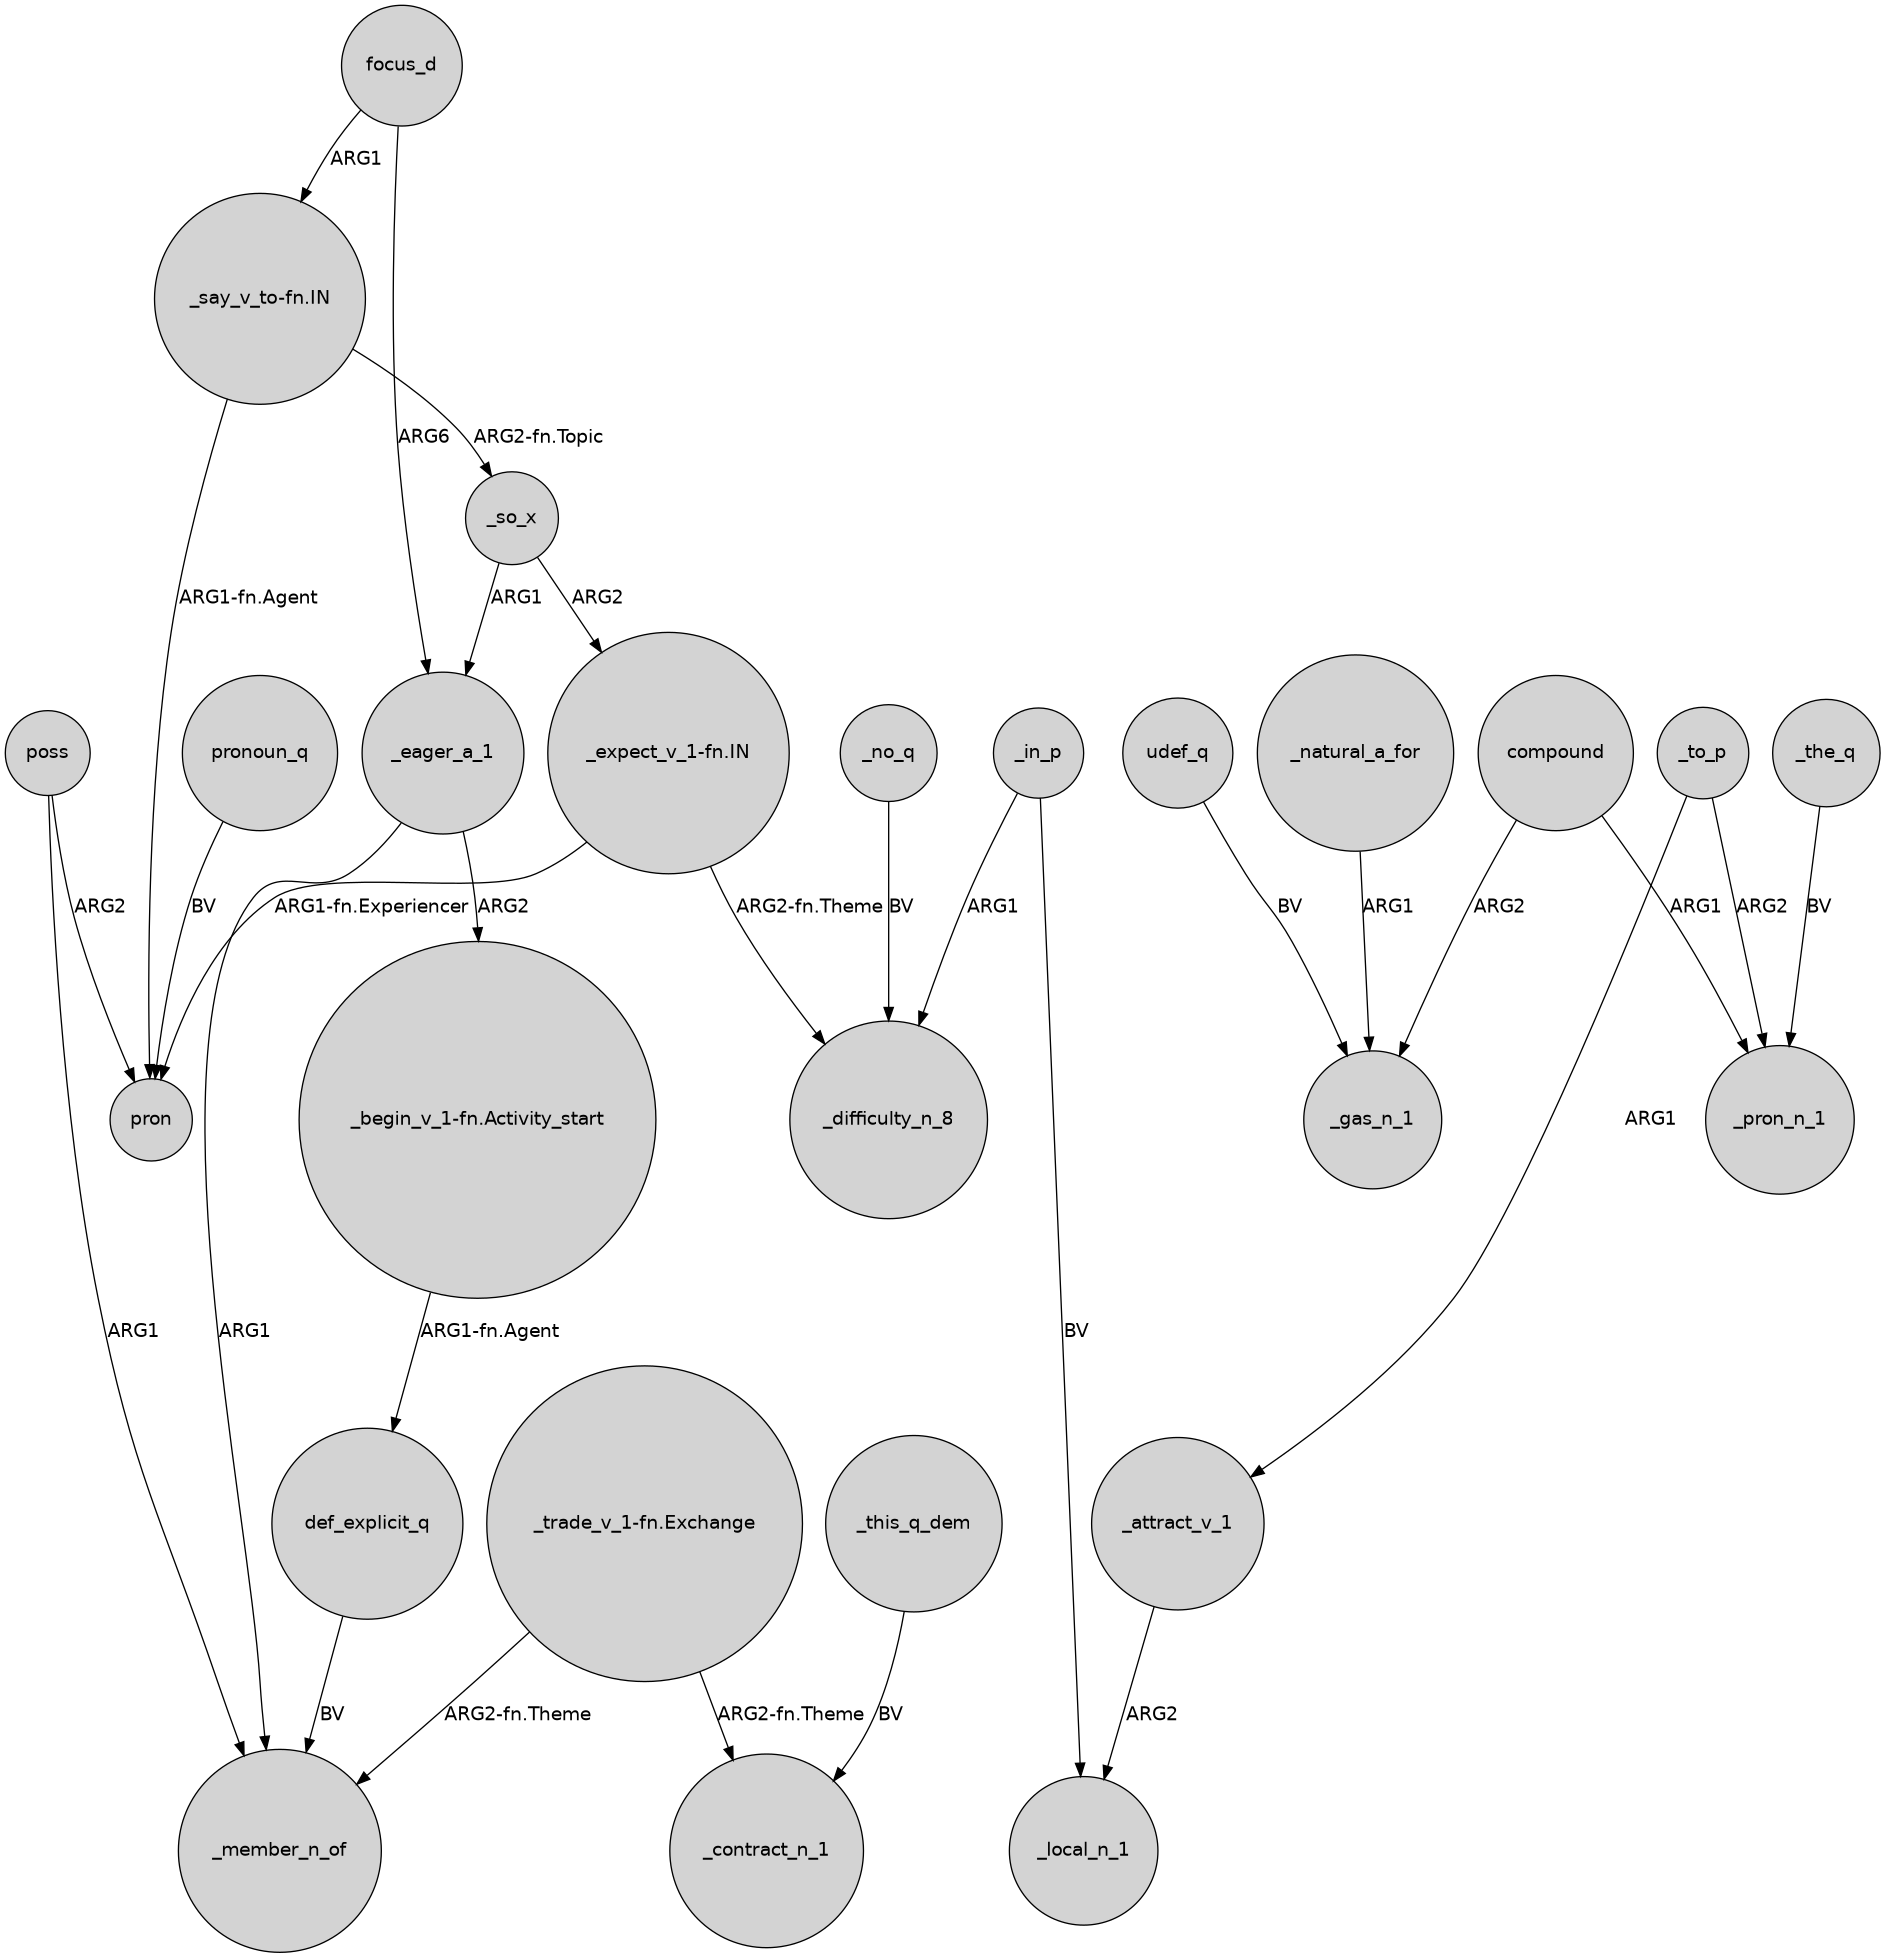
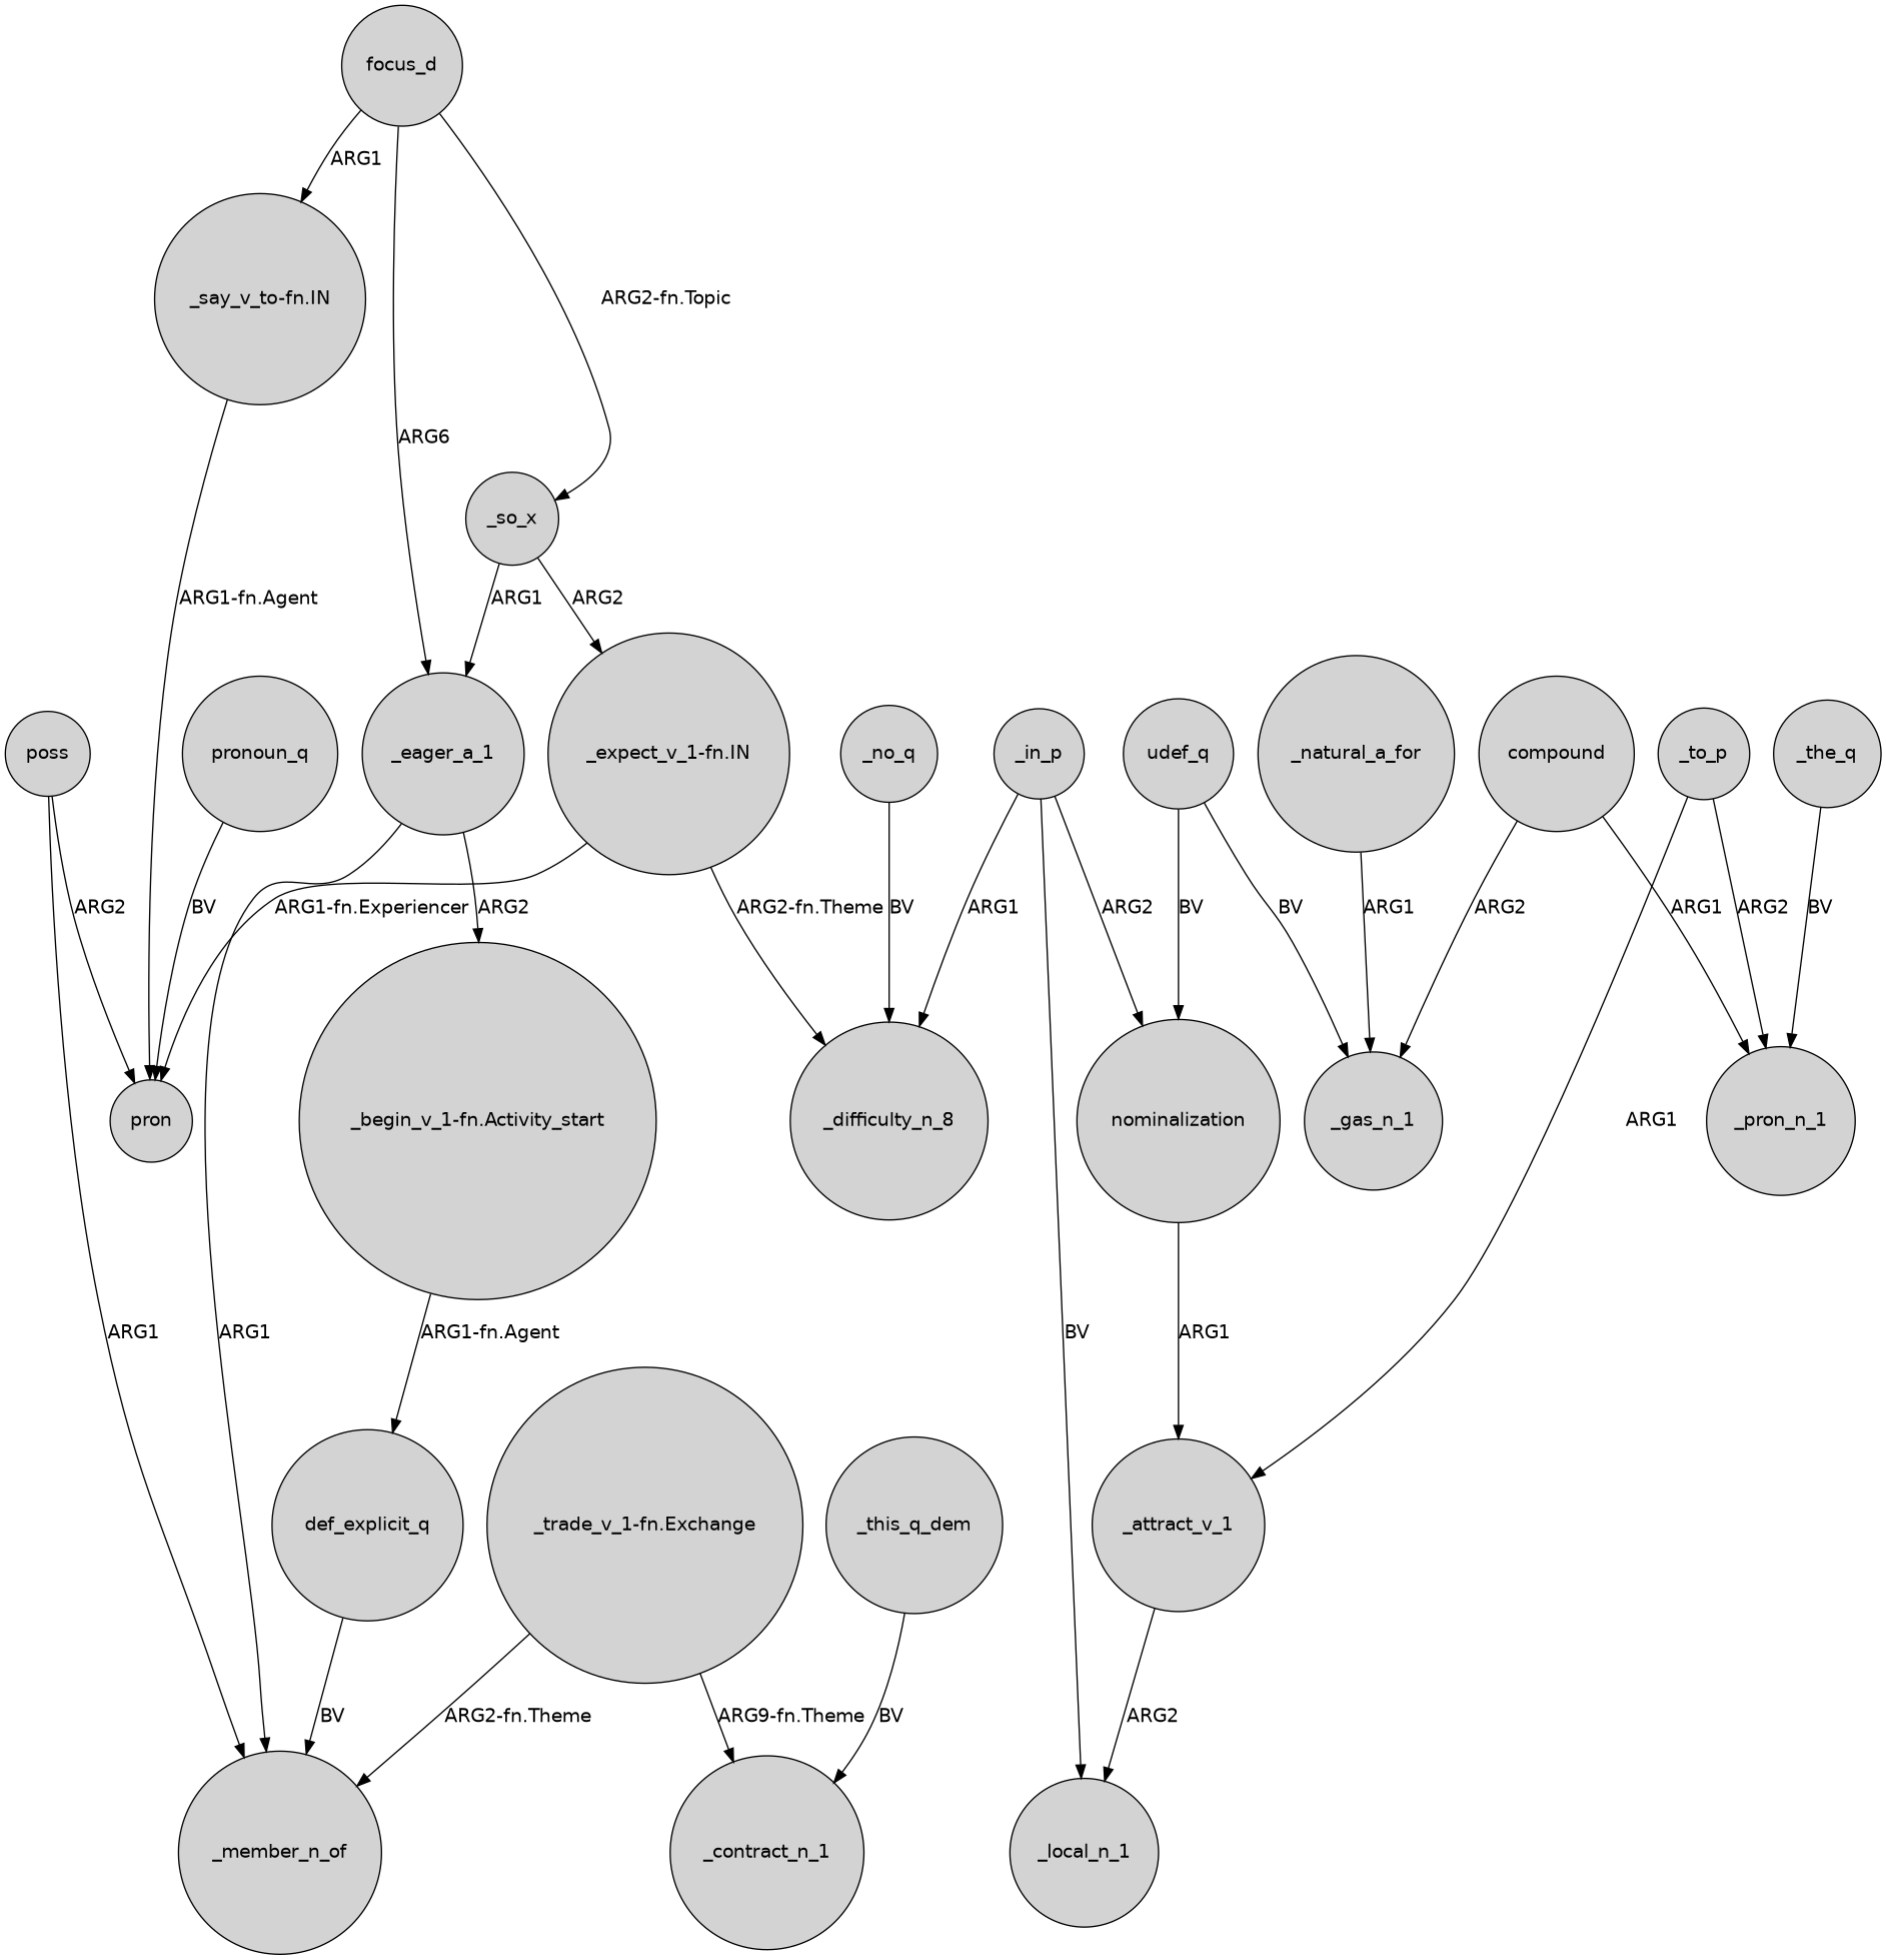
  digraph {
    fontname="DejaVu Sans"
    node [fontname="DejaVu Sans" shape=circle style=filled]
    edge [fontname="DejaVu Sans"]
    "_begin_v_1-fn.Activity_start"
    def_explicit_q
    "_trade_v_1-fn.Exchange"
    _member_n_of
    _contract_n_1
    _eager_a_1
    poss
    pron
    _so_x
    "_expect_v_1-fn.IN"
    n11 [label=_difficulty_n_8]
    compound
    _gas_n_1
    n14 [label=_pron_n_1]
    _attract_v_1
    _local_n_1
    "_say_v_to-fn.IN"
    _no_q
    pronoun_q
    _this_q_dem
+   nominalization
    _the_q
    udef_q
    _to_p
    _natural_a_for
    focus_d
    _in_p
    "_begin_v_1-fn.Activity_start" -> def_explicit_q [label="ARG1-fn.Agent"]
    def_explicit_q -> _member_n_of [label=BV]
    "_trade_v_1-fn.Exchange" -> _member_n_of [label="ARG2-fn.Theme"]
-   "_trade_v_1-fn.Exchange" -> _contract_n_1 [label="ARG2-fn.Theme"]
+   "_trade_v_1-fn.Exchange" -> _contract_n_1 [label="ARG9-fn.Theme"]
    _eager_a_1 -> "_begin_v_1-fn.Activity_start" [label=ARG2]
    _eager_a_1 -> _member_n_of [label=ARG1]
    poss -> _member_n_of [label=ARG1]
    poss -> pron [label=ARG2]
    _so_x -> _eager_a_1 [label=ARG1]
    _so_x -> "_expect_v_1-fn.IN" [label=ARG2]
    "_expect_v_1-fn.IN" -> pron [label="ARG1-fn.Experiencer"]
    "_expect_v_1-fn.IN" -> n11 [label="ARG2-fn.Theme"]
    compound -> _gas_n_1 [label=ARG2]
    compound -> n14 [label=ARG1]
    _attract_v_1 -> _local_n_1 [label=ARG2]
    "_say_v_to-fn.IN" -> pron [label="ARG1-fn.Agent"]
-   "_say_v_to-fn.IN" -> _so_x [label="ARG2-fn.Topic"]
+   focus_d -> _so_x [label="ARG2-fn.Topic"]
    _no_q -> n11 [label=BV]
    pronoun_q -> pron [label=BV]
    _this_q_dem -> _contract_n_1 [label=BV]
+   nominalization -> _attract_v_1 [label=ARG1]
    _the_q -> n14 [label=BV]
    udef_q -> _gas_n_1 [label=BV]
+   udef_q -> nominalization [label=BV]
    _to_p -> n14 [label=ARG2]
    _to_p -> _attract_v_1 [label=ARG1]
    _natural_a_for -> _gas_n_1 [label=ARG1]
    focus_d -> _eager_a_1 [label=ARG6]
    focus_d -> "_say_v_to-fn.IN" [label=ARG1]
    _in_p -> n11 [label=ARG1]
    _in_p -> _local_n_1 [label=BV]
+   _in_p -> nominalization [label=ARG2]
  }
